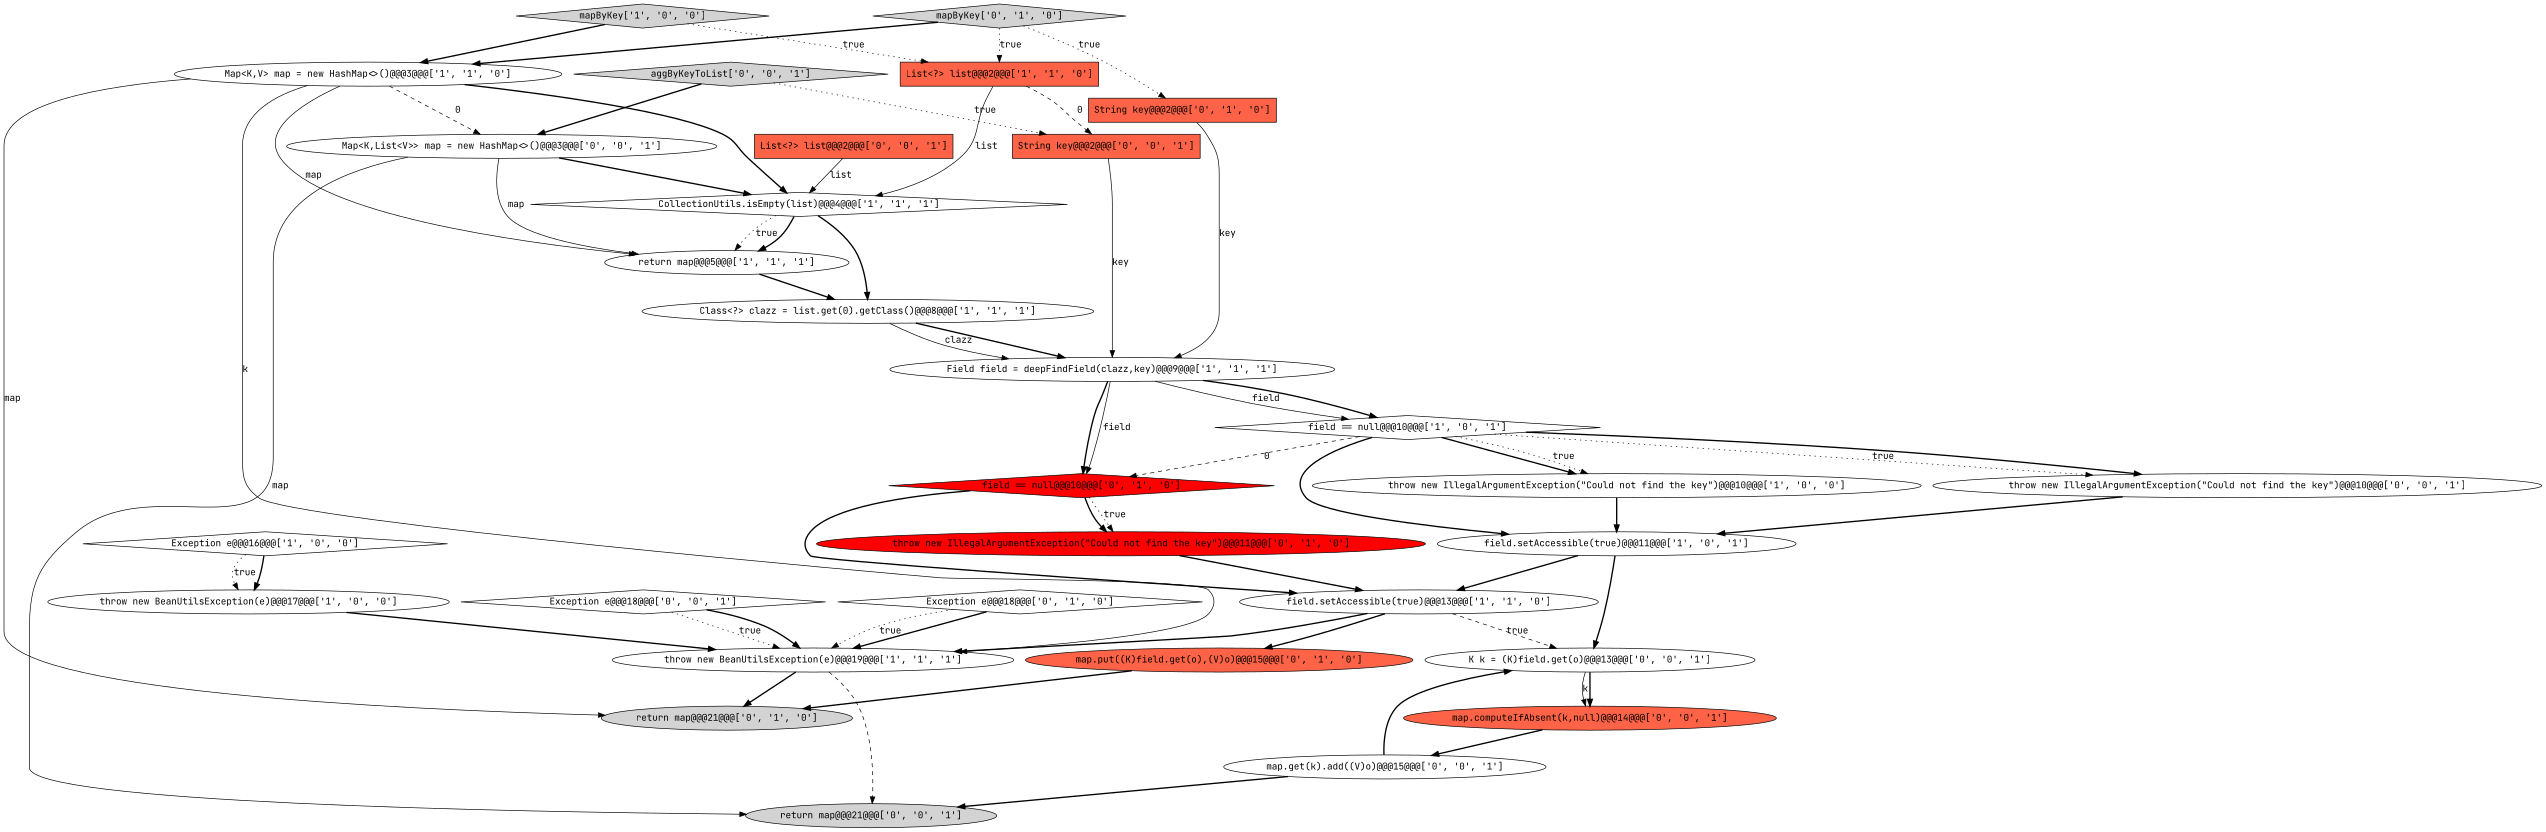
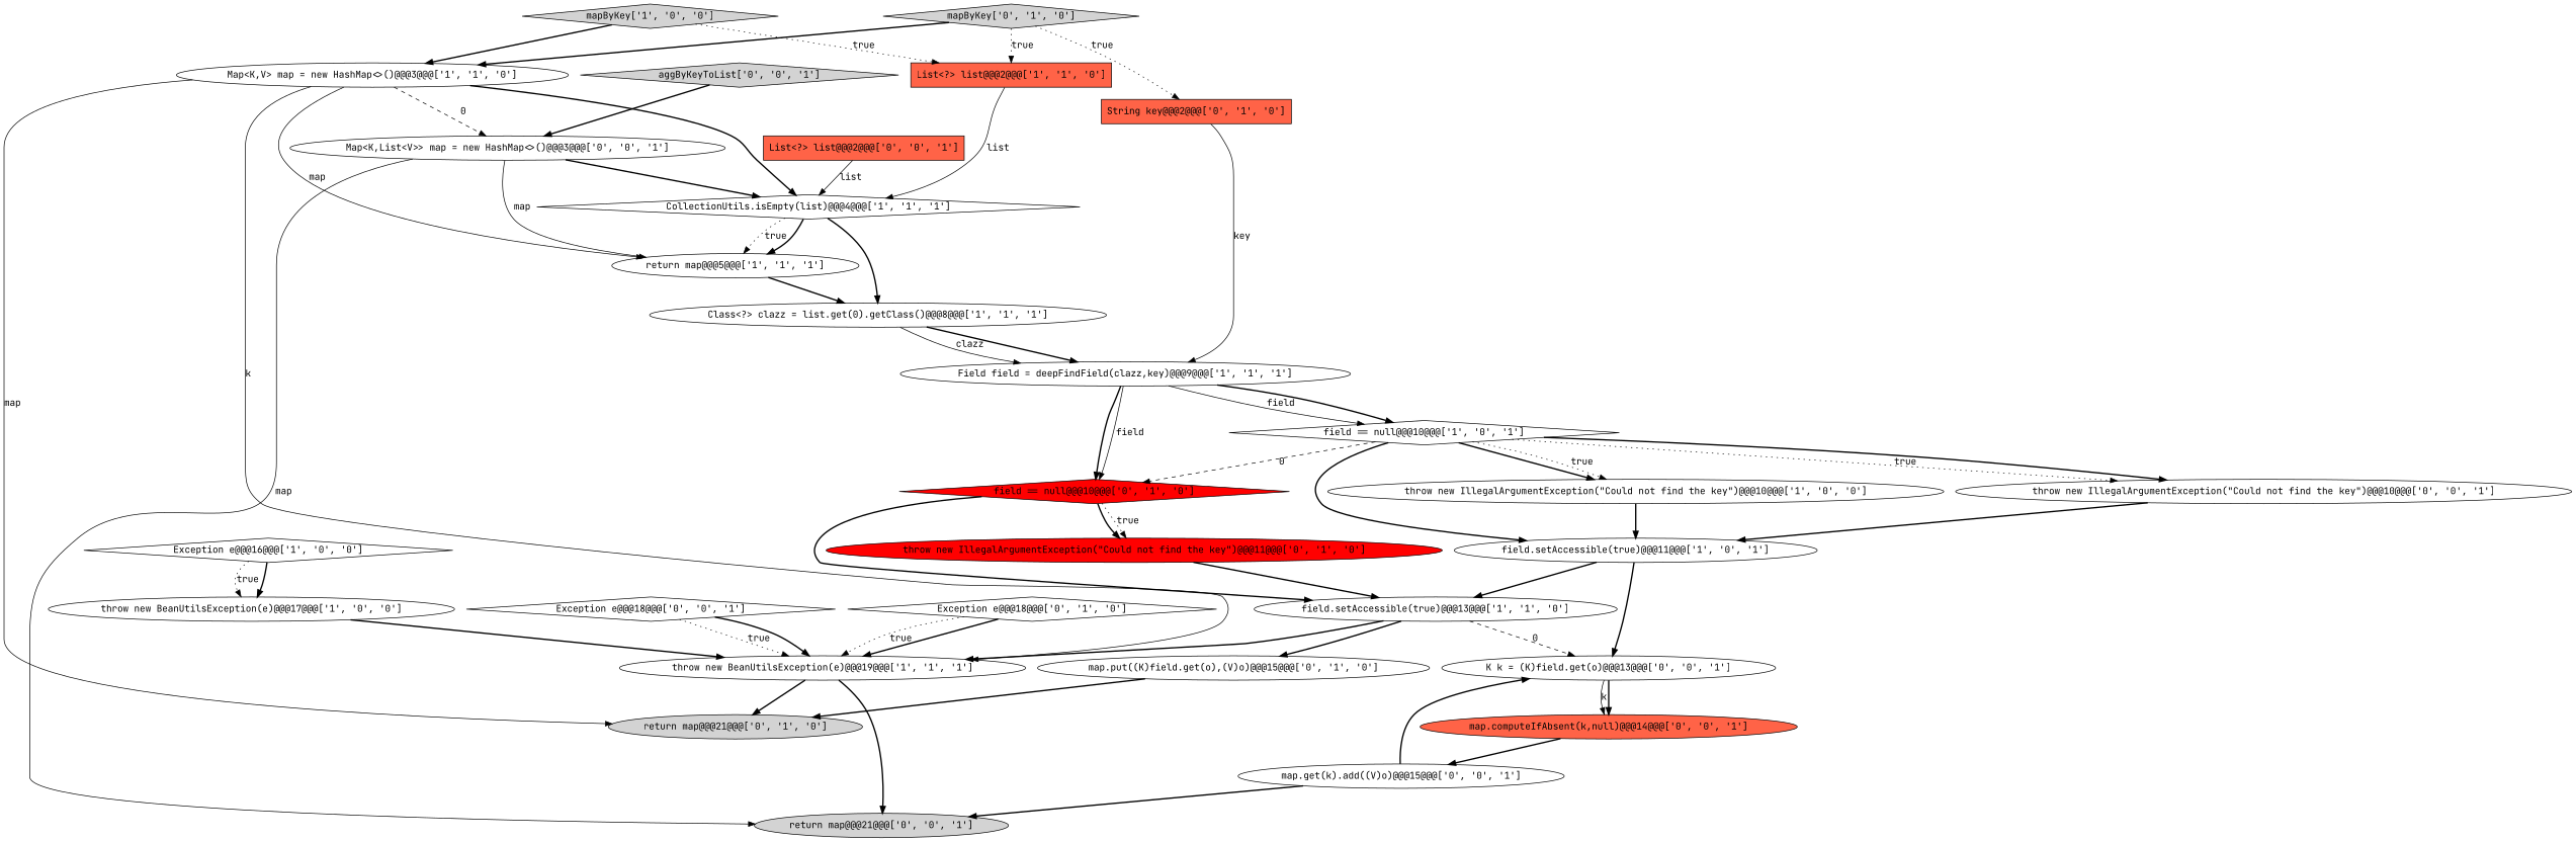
  digraph {
    fontname="JetBrains Mono"
    node [fillcolor=white fontname="JetBrains Mono" shape=ellipse style=filled]
    edge [fontname="JetBrains Mono" style=bold]
    n1 [label="Class<?> clazz = list.get(0).getClass()@@@8@@@['1', '1', '1']"]
    n2 [label="Field field = deepFindField(clazz,key)@@@9@@@['1', '1', '1']"]
    n3 [fillcolor=red label="field == null@@@10@@@['0', '1', '0']" shape=diamond]
    n4 [label="field == null@@@10@@@['1', '0', '1']" shape=diamond]
    n5 [label="Map<K,List<V>> map = new HashMap<>()@@@3@@@['0', '0', '1']"]
    n6 [label="return map@@@5@@@['1', '1', '1']"]
    n7 [fillcolor=lightgray label="return map@@@21@@@['0', '0', '1']"]
    n8 [label="CollectionUtils.isEmpty(list)@@@4@@@['1', '1', '1']" shape=diamond]
    n9 [label="throw new IllegalArgumentException(\"Could not find the key\")@@@10@@@['0', '0', '1']"]
    n10 [label="field.setAccessible(true)@@@11@@@['1', '0', '1']"]
    n11 [label="field.setAccessible(true)@@@13@@@['1', '1', '0']"]
    n12 [label="K k = (K)field.get(o)@@@13@@@['0', '0', '1']"]
    n13 [fillcolor=tomato label="List<?> list@@@2@@@['1', '1', '0']" shape=box]
-   n14 [fillcolor=tomato label="String key@@@2@@@['0', '0', '1']" shape=box]
    n15 [label="Exception e@@@18@@@['0', '1', '0']" shape=diamond]
    n16 [label="throw new BeanUtilsException(e)@@@19@@@['1', '1', '1']"]
    n17 [fillcolor=lightgray label="return map@@@21@@@['0', '1', '0']"]
-   n18 [fillcolor=tomato label="map.put((K)field.get(o),(V)o)@@@15@@@['0', '1', '0']"]
+   n18 [label="map.put((K)field.get(o),(V)o)@@@15@@@['0', '1', '0']"]
    n19 [label="Exception e@@@16@@@['1', '0', '0']" shape=diamond]
    n20 [label="throw new BeanUtilsException(e)@@@17@@@['1', '0', '0']"]
    n21 [fillcolor=lightgray label="aggByKeyToList['0', '0', '1']" shape=diamond]
    n22 [fillcolor=tomato label="List<?> list@@@2@@@['0', '0', '1']" shape=box]
    n23 [fillcolor=red label="throw new IllegalArgumentException(\"Could not find the key\")@@@11@@@['0', '1', '0']"]
    n24 [fillcolor=tomato label="map.computeIfAbsent(k,null)@@@14@@@['0', '0', '1']"]
    n25 [label="map.get(k).add((V)o)@@@15@@@['0', '0', '1']"]
    n26 [label="throw new IllegalArgumentException(\"Could not find the key\")@@@10@@@['1', '0', '0']"]
    n27 [fillcolor=tomato label="String key@@@2@@@['0', '1', '0']" shape=box]
    n28 [label="Map<K,V> map = new HashMap<>()@@@3@@@['1', '1', '0']"]
    n29 [fillcolor=lightgray label="mapByKey['1', '0', '0']" shape=diamond]
    n30 [label="Exception e@@@18@@@['0', '0', '1']" shape=diamond]
    n31 [fillcolor=lightgray label="mapByKey['0', '1', '0']" shape=diamond]
    n1 -> n2
    n1 -> n2 [label=clazz style=solid]
    n2 -> n3 [label=field style=solid]
    n2 -> n3
    n2 -> n4
    n2 -> n4 [label=field style=solid]
    n3 -> n11
    n3 -> n23 [label=true style=dotted]
    n3 -> n23
    n4 -> n3 [label=0 style=dashed]
    n4 -> n9 [label=true style=dotted]
    n4 -> n9
    n4 -> n10
    n4 -> n26
    n4 -> n26 [label=true style=dotted]
    n5 -> n6 [label=map style=solid]
    n5 -> n7 [label=map style=solid]
    n5 -> n8
    n6 -> n1
    n8 -> n1
    n8 -> n6 [label=true style=dotted]
    n8 -> n6
    n9 -> n10
    n10 -> n11
    n10 -> n12
-   n11 -> n12 [label=true style=dashed]
+   n11 -> n12 [label=0 style=dashed]
    n11 -> n16
    n11 -> n18
    n12 -> n24 [label=k style=solid]
    n12 -> n24
    n13 -> n8 [label=list style=solid]
-   n13 -> n14 [label=0 style=dashed]
-   n14 -> n2 [label=key style=solid]
    n15 -> n16
    n15 -> n16 [label=true style=dotted]
-   n16 -> n7 [style=dashed]
+   n16 -> n7
    n16 -> n17
    n18 -> n17
    n19 -> n20
    n19 -> n20 [label=true style=dotted]
    n20 -> n16
    n21 -> n5
-   n21 -> n14 [label=true style=dotted]
    n22 -> n8 [label=list style=solid]
    n23 -> n11
    n24 -> n25
    n25 -> n7
    n25 -> n12
    n26 -> n10
    n27 -> n2 [label=key style=solid]
    n28 -> n5 [label=0 style=dashed]
    n28 -> n6 [label=map style=solid]
    n28 -> n8
    n28 -> n16 [label=k style=solid]
    n28 -> n17 [label=map style=solid]
    n29 -> n13 [label=true style=dotted]
    n29 -> n28
    n30 -> n16 [label=true style=dotted]
    n30 -> n16
    n31 -> n13 [label=true style=dotted]
    n31 -> n27 [label=true style=dotted]
    n31 -> n28
  }
